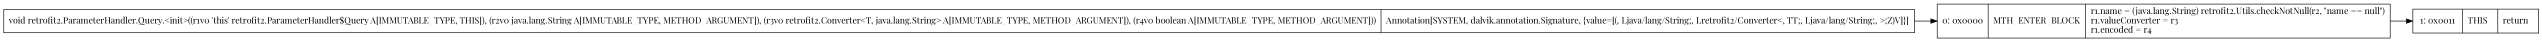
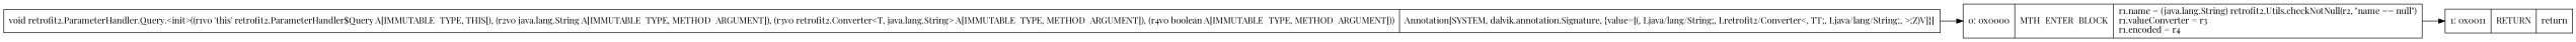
  digraph {
    rankdir=LR
    fontname="Playfair Display"
    node [shape=record fontname="Playfair Display"]
    edge [fontname="Playfair Display"]
    n1 [label="{0\:\ 0x0000|MTH_ENTER_BLOCK\l|r1.name = (java.lang.String) retrofit2.Utils.checkNotNull(r2, \"name == null\")\lr1.valueConverter = r3\lr1.encoded = r4\l}"]
-   n2 [label="{1\:\ 0x0011|THIS\l|return\l}"]
+   n2 [label="{1\:\ 0x0011|RETURN\l|return\l}"]
    n3 [label="{void retrofit2.ParameterHandler.Query.\<init\>((r1v0 'this' retrofit2.ParameterHandler$Query A[IMMUTABLE_TYPE, THIS]), (r2v0 java.lang.String A[IMMUTABLE_TYPE, METHOD_ARGUMENT]), (r3v0 retrofit2.Converter\<T, java.lang.String\> A[IMMUTABLE_TYPE, METHOD_ARGUMENT]), (r4v0 boolean A[IMMUTABLE_TYPE, METHOD_ARGUMENT]))  | Annotation[SYSTEM, dalvik.annotation.Signature, \{value=[(, Ljava\/lang\/String;, Lretrofit2\/Converter\<, TT;, Ljava\/lang\/String;, \>;Z)V]\}]\l}"]
    n1 -> n2
    n3 -> n1
  }
